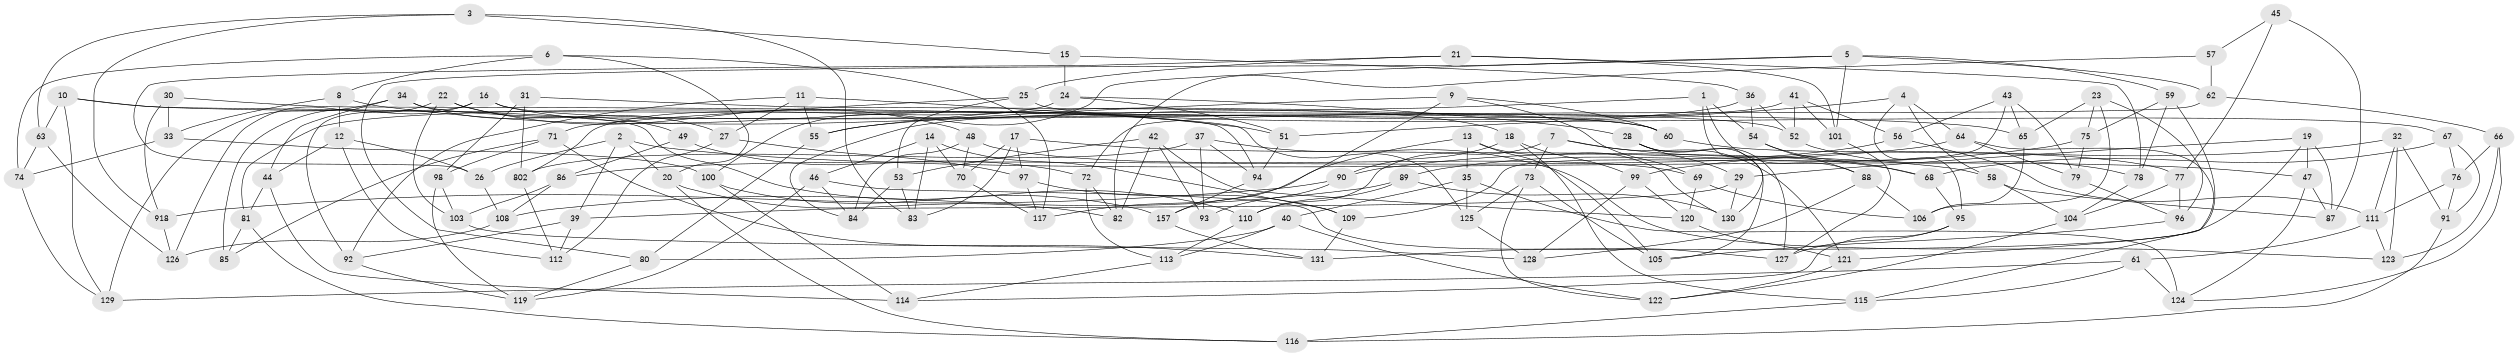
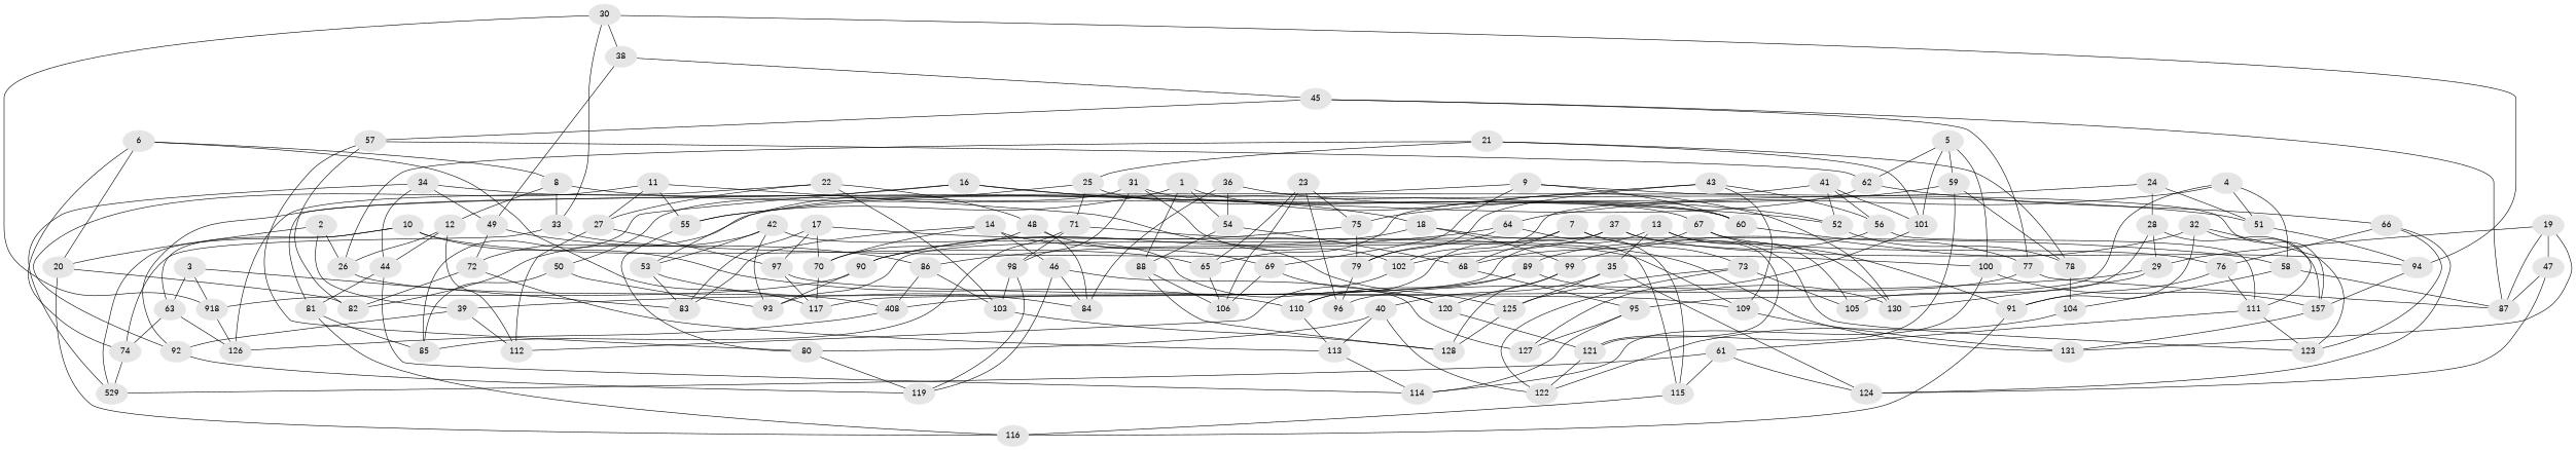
  graph {
    fontname=Lato
    node [color=gray90 fontname=Lato style=filled]
    edge [fontname=Lato]
    1
    54
    55
    88
    130
    68
    80
    106
    128
    2
    20
    26
    39
    47
    82
    116
-   108
+   108 [label=408]
    92
    112
    87
    124
    3
-   15
    63
    83
    n26 [label=918]
    24
    36
    74
    126
    4
    51
    58
    64
    95
    94
    104
    115
    79
    86
    127
    114
    5
    59
    62
    100
    101
    121
    78
    75
    72
    66
    n53 [label=157]
    6
    8
    117
    12
    33
-   129
+   129 [label=529]
    7
    73
    110
    125
    105
    122
    113
    44
    9
    60
    69
    77
    120
    131
    10
    65
    11
    27
    97
    119
    81
    13
    35
    40
    14
    46
    70
    109
    84
    28
-   102 [label=802]
+   102
    52
+   38
    49
    45
    16
    18
    85
    90
    99
    17
    93
    19
    29
    21
    25
    53
    67
    71
    22
    48
    103
    23
    96
    91
    76
    98
    30
    31
+   50
    32
    111
    123
    61
    34
    37
    57
    41
    56
    89
    42
    43
    1 -- 54
    1 -- 55
    1 -- 88
    1 -- 130
    54 -- 88
    54 -- 68
    55 -- 80
    88 -- 106
    88 -- 128
    68 -- 95
    80 -- 119
    2 -- 20
    2 -- 26
    2 -- 39
-   2 -- 47
    20 -- 82
    20 -- 116
    26 -- 108
    39 -- 92
    39 -- 112
    47 -- 87
    47 -- 124
    108 -- 126
    92 -- 119
-   3 -- 15
    3 -- 63
    3 -- 83
    3 -- n26
-   15 -- 24
-   15 -- 36
    63 -- 74
    63 -- 126
    n26 -- 126
    24 -- 51
    24 -- 28
    24 -- 102
    36 -- 54
    36 -- 84
    36 -- 52
    74 -- 129
    4 -- 51
    4 -- 58
    4 -- 64
    4 -- 95
    51 -- 94
    58 -- 87
    58 -- 104
    64 -- 115
    64 -- 79
    64 -- 86
    95 -- 127
    95 -- 114
    94 -- n53
    104 -- 122
    115 -- 116
    79 -- 96
    86 -- 108
    86 -- 103
    5 -- 59
    5 -- 62
    5 -- 100
    5 -- 101
    59 -- 121
    59 -- 78
    59 -- 75
    62 -- 72
    62 -- 66
    100 -- 114
    100 -- n53
    101 -- 127
    121 -- 122
    78 -- 104
    75 -- 79
    75 -- 90
    72 -- 82
    72 -- 113
    66 -- 124
    66 -- 76
    66 -- 123
    n53 -- 131
    6 -- 20
    6 -- 74
    6 -- 8
    6 -- 117
    8 -- 51
    8 -- 12
    8 -- 33
    12 -- 26
    12 -- 112
    12 -- 44
    33 -- 74
    33 -- 100
    7 -- 68
    7 -- 121
    7 -- 73
    7 -- 110
    73 -- 125
    73 -- 105
    73 -- 122
    110 -- 113
    125 -- 128
    113 -- 114
    44 -- 114
    44 -- 81
    9 -- 55
    9 -- n53
    9 -- 60
    9 -- 69
    60 -- 77
    69 -- 106
    69 -- 120
-   77 -- 104
+   77 -- 87
    77 -- 96
    120 -- 121
    10 -- 63
    10 -- 129
    10 -- 110
    10 -- 65
    65 -- 106
    11 -- 55
    11 -- 92
    11 -- 125
    11 -- 27
    27 -- 112
    27 -- 97
    97 -- 117
    97 -- 109
    81 -- 116
    81 -- 85
    13 -- 130
    13 -- 117
    13 -- 105
    13 -- 35
    35 -- 124
    35 -- 125
    35 -- 40
    40 -- 80
    40 -- 122
    40 -- 113
    14 -- 83
    14 -- 46
    14 -- 70
    14 -- 109
    46 -- 127
    46 -- 119
    46 -- 84
    70 -- 117
    109 -- 131
-   28 -- 127
+   28 -- n53
    28 -- 105
    28 -- 29
    102 -- 112
    52 -- 78
+   38 -- 49
+   38 -- 45
    49 -- 86
    49 -- 72
    45 -- 87
    45 -- 77
    45 -- 57
    16 -- 92
    16 -- 52
    16 -- 18
    16 -- 85
    18 -- 115
    18 -- 90
    18 -- 99
    90 -- n26
    90 -- 93
    99 -- 128
    99 -- 120
    17 -- 83
    17 -- 58
    17 -- 97
    17 -- 70
    19 -- 47
    19 -- 87
    19 -- 131
    19 -- 29
    29 -- 130
    29 -- 39
    21 -- 26
    21 -- 101
    21 -- 78
    21 -- 25
    25 -- 53
    25 -- 67
    25 -- 71
    53 -- 83
    53 -- 84
    67 -- 68
    67 -- 91
    67 -- 76
    71 -- 131
    71 -- 85
    71 -- 98
    22 -- 126
    22 -- 27
    22 -- 48
    22 -- 103
    48 -- 69
    48 -- 70
    48 -- 84
    103 -- 128
    23 -- 106
    23 -- 75
    23 -- 65
    23 -- 96
-   96 -- 105
    91 -- 116
    76 -- 91
    76 -- 111
    98 -- 119
    98 -- 103
    30 -- n26
    30 -- 94
    30 -- 33
+   30 -- 38
    31 -- 60
    31 -- 102
    31 -- 98
+   31 -- 50
+   50 -- 85
+   50 -- 93
    32 -- 99
    32 -- 91
    32 -- 111
    32 -- 123
    111 -- 123
    111 -- 61
    61 -- 124
    61 -- 115
    61 -- 129
    34 -- 129
    34 -- 44
    34 -- 60
    34 -- 49
    37 -- 94
    37 -- 102
    37 -- 93
    37 -- 123
-   5 -- 80
+   57 -- 80
    57 -- 82
    57 -- 62
    41 -- 101
    41 -- 81
    41 -- 52
    41 -- 56
    56 -- 111
    56 -- 89
    89 -- 130
    89 -- 108
    89 -- 110
    42 -- 82
    42 -- 120
    42 -- 93
    42 -- 53
    43 -- 79
    43 -- 65
    43 -- 109
    43 -- 56
  }
